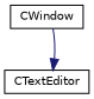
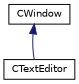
  digraph {
    rankdir=TB
    node [color=black fillcolor=white fontname=Helvetica fontsize=10 shape=record style=filled]
    n1 [height=0.2 label=CWindow width=0.4]
    n2 [height=0.2 label=CTextEditor width=0.4]
-   n2 -> n1 [color=midnightblue dir=back fontname=Helvetica fontsize=10 labelfontname=Helvetica labelfontsize=10 style=solid]
+   n1 -> n2 [color=midnightblue dir=back fontname=Helvetica fontsize=10 labelfontname=Helvetica labelfontsize=10 style=solid]
  }
